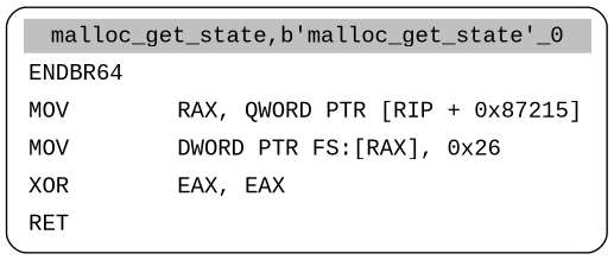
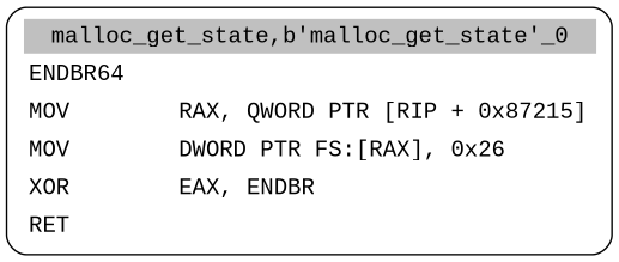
  digraph {
-   n1 [fontname="Courier New" label=<<table border="0" cellborder="0" cellpadding="3"><tr><td align="center" colspan="2" bgcolor="grey">malloc_get_state,b'malloc_get_state'_0</td></tr><tr><td align="left">ENDBR64    </td></tr><tr><td align="left">MOV        RAX, QWORD PTR [RIP + 0x87215]</td></tr><tr><td align="left">MOV        DWORD PTR FS:[RAX], 0x26</td></tr><tr><td align="left">XOR        EAX, EAX</td></tr><tr><td align="left">RET        </td></tr></table>> shape=Mrecord]
+   n1 [fontname="Courier New" label=<<table border="0" cellborder="0" cellpadding="3"><tr><td align="center" colspan="2" bgcolor="grey">malloc_get_state,b'malloc_get_state'_0</td></tr><tr><td align="left">ENDBR64    </td></tr><tr><td align="left">MOV        RAX, QWORD PTR [RIP + 0x87215]</td></tr><tr><td align="left">MOV        DWORD PTR FS:[RAX], 0x26</td></tr><tr><td align="left">XOR        EAX, ENDBR</td></tr><tr><td align="left">RET        </td></tr></table>> shape=Mrecord]
  }
